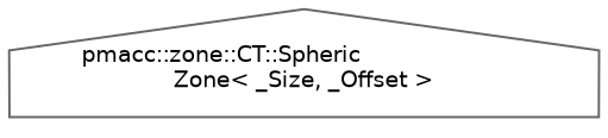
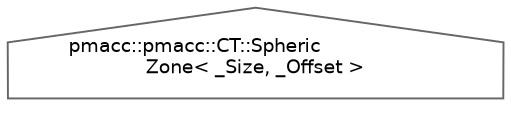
  digraph {
    rankdir=LR
-   n1 [color=gray40 fillcolor=white fontname=Helvetica fontsize=10 height=0.2 label="pmacc::zone::CT::Spheric\lZone\< _Size, _Offset \>" shape=house style=filled width=0.4]
+   n1 [color=gray40 fillcolor=white fontname=Helvetica fontsize=10 height=0.2 label="pmacc::pmacc::CT::Spheric\lZone\< _Size, _Offset \>" shape=house style=filled width=0.4]
  }
